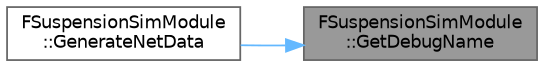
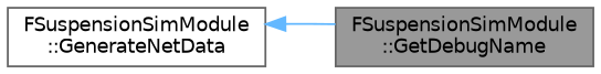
  digraph {
    rankdir=RL
    node [fontname=Helvetica fontsize=10 shape=box style=filled]
    n1 [color=gray40 fillcolor=grey60 fontcolor=black height=0.2 label="FSuspensionSimModule\l::GetDebugName" width=0.4]
    n2 [color=grey40 fillcolor=white height=0.2 label="FSuspensionSimModule\l::GenerateNetData" width=0.4]
-   n1 -> n2 [color=steelblue1 dir=back fontname=Helvetica fontsize=10 labelfontname=Helvetica labelfontsize=10 style=solid]
+   n2 -> n1 [color=steelblue1 dir=back fontname=Helvetica fontsize=10 labelfontname=Helvetica labelfontsize=10 style=solid]
  }
